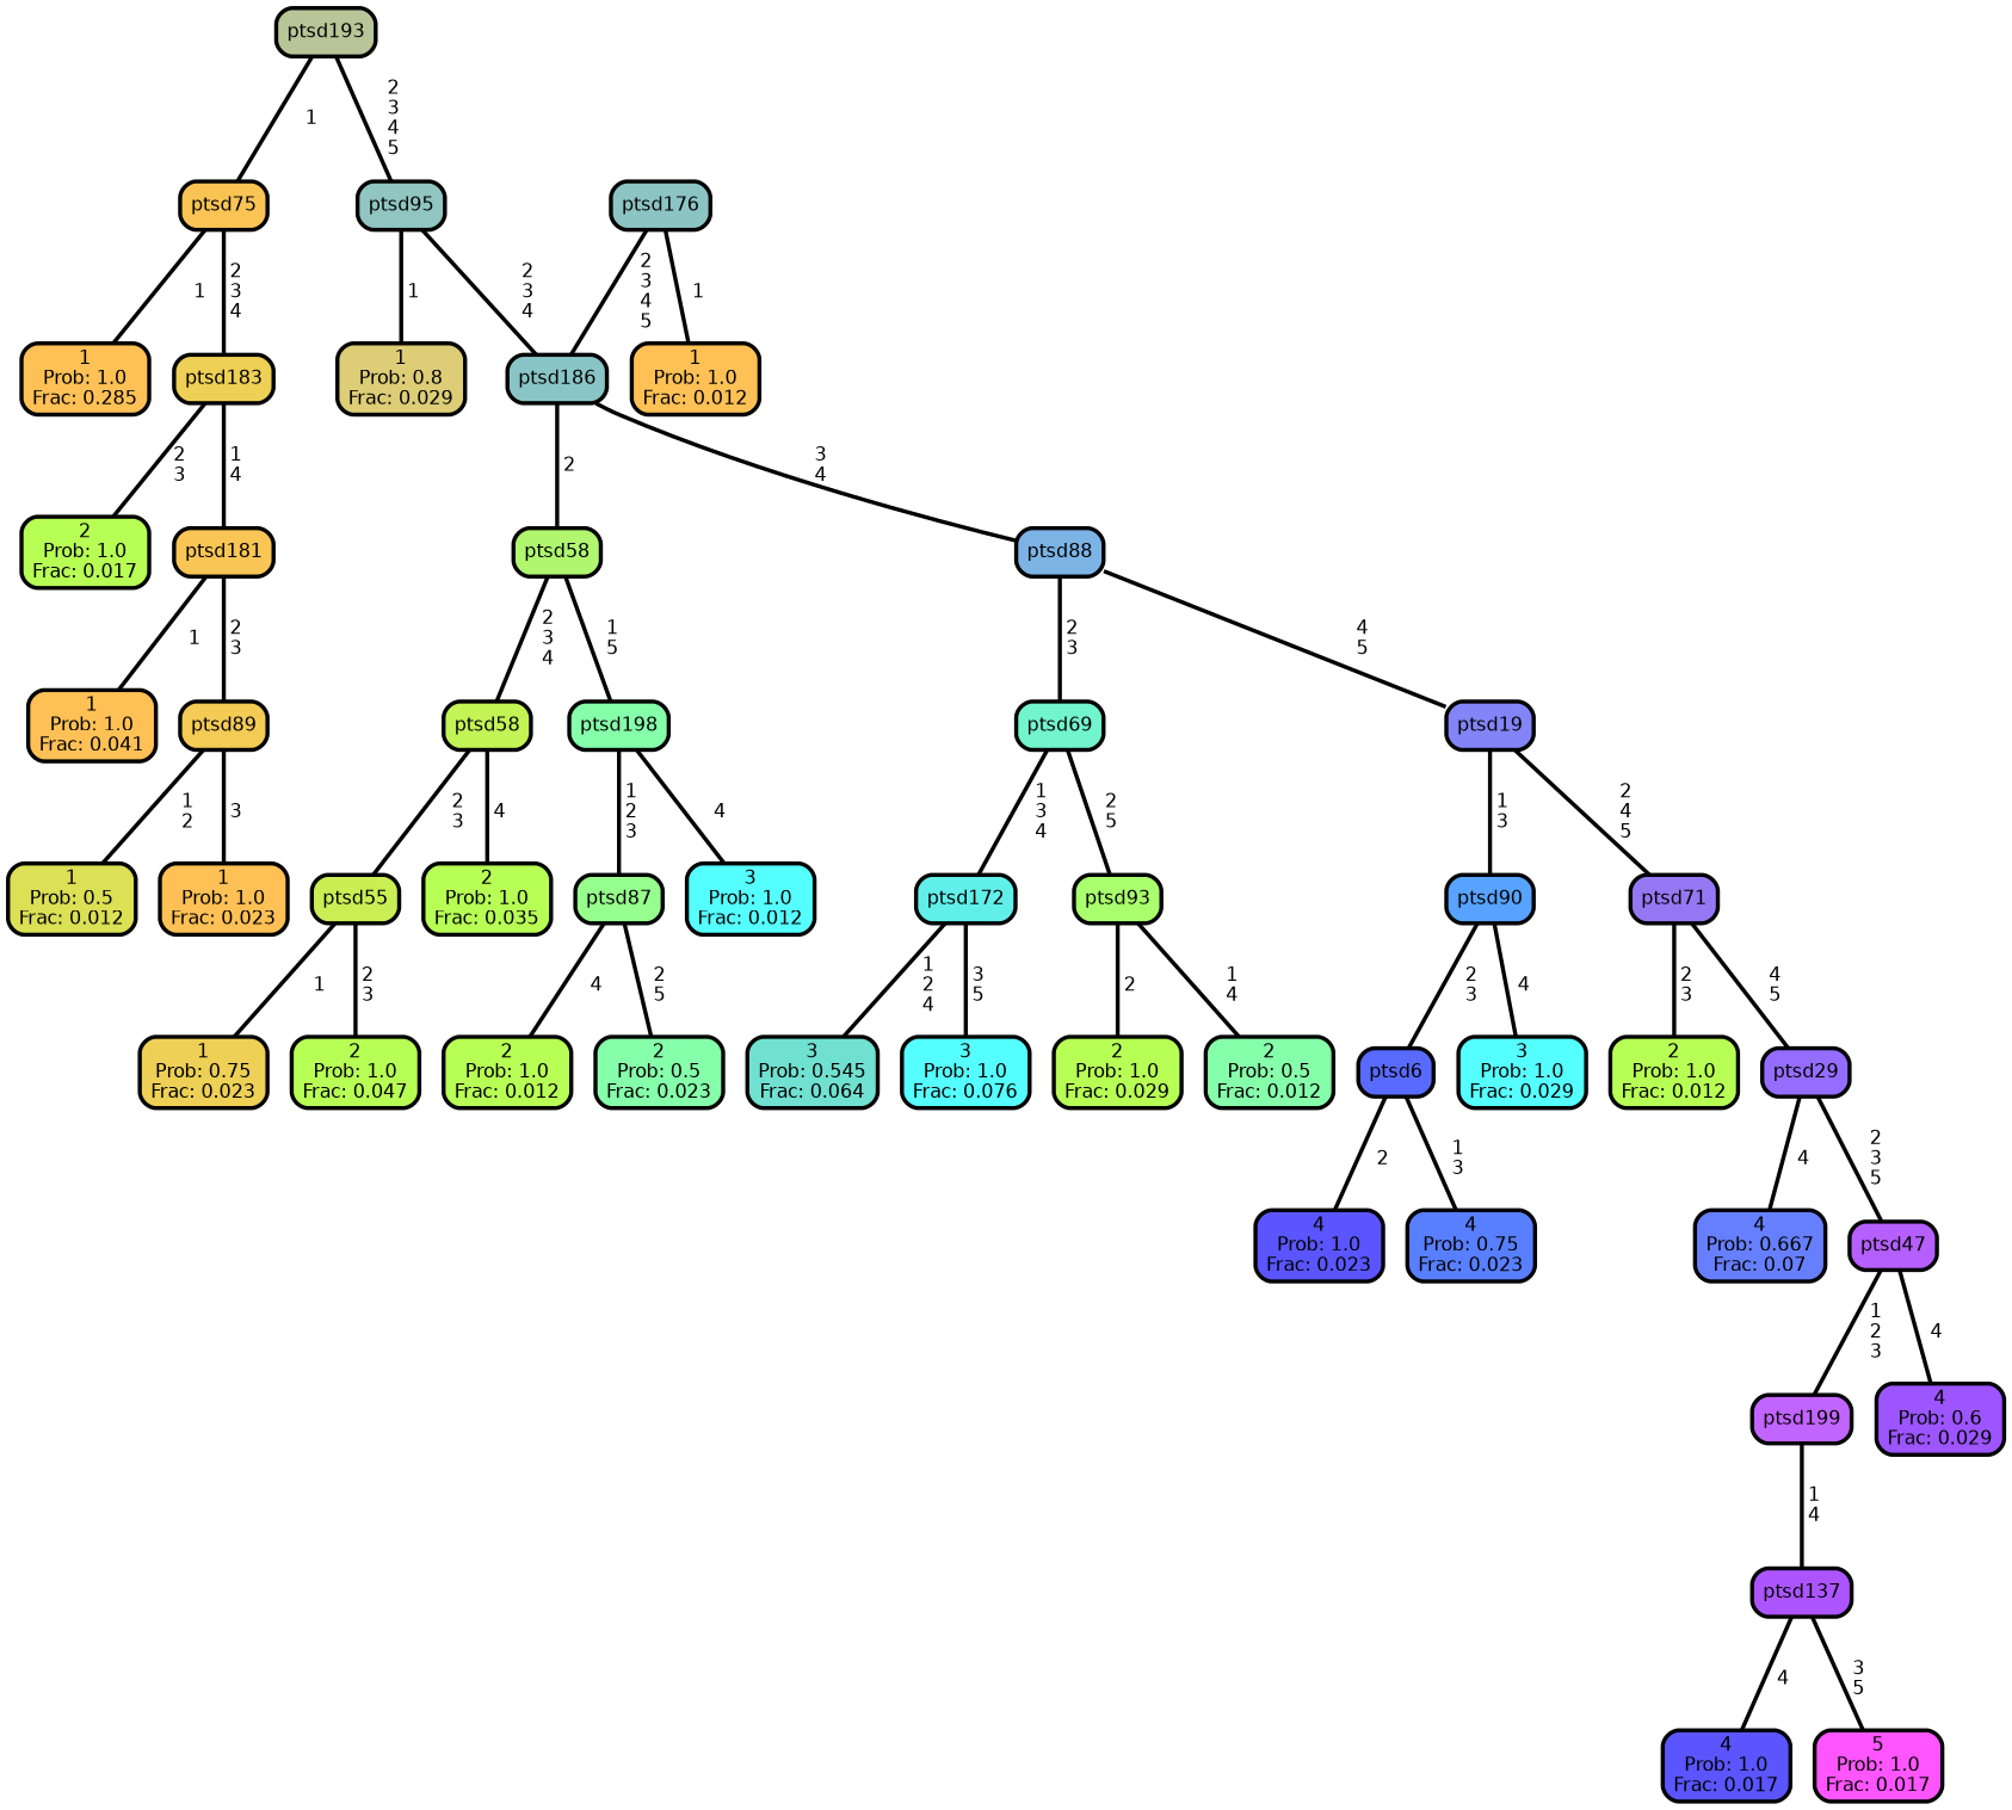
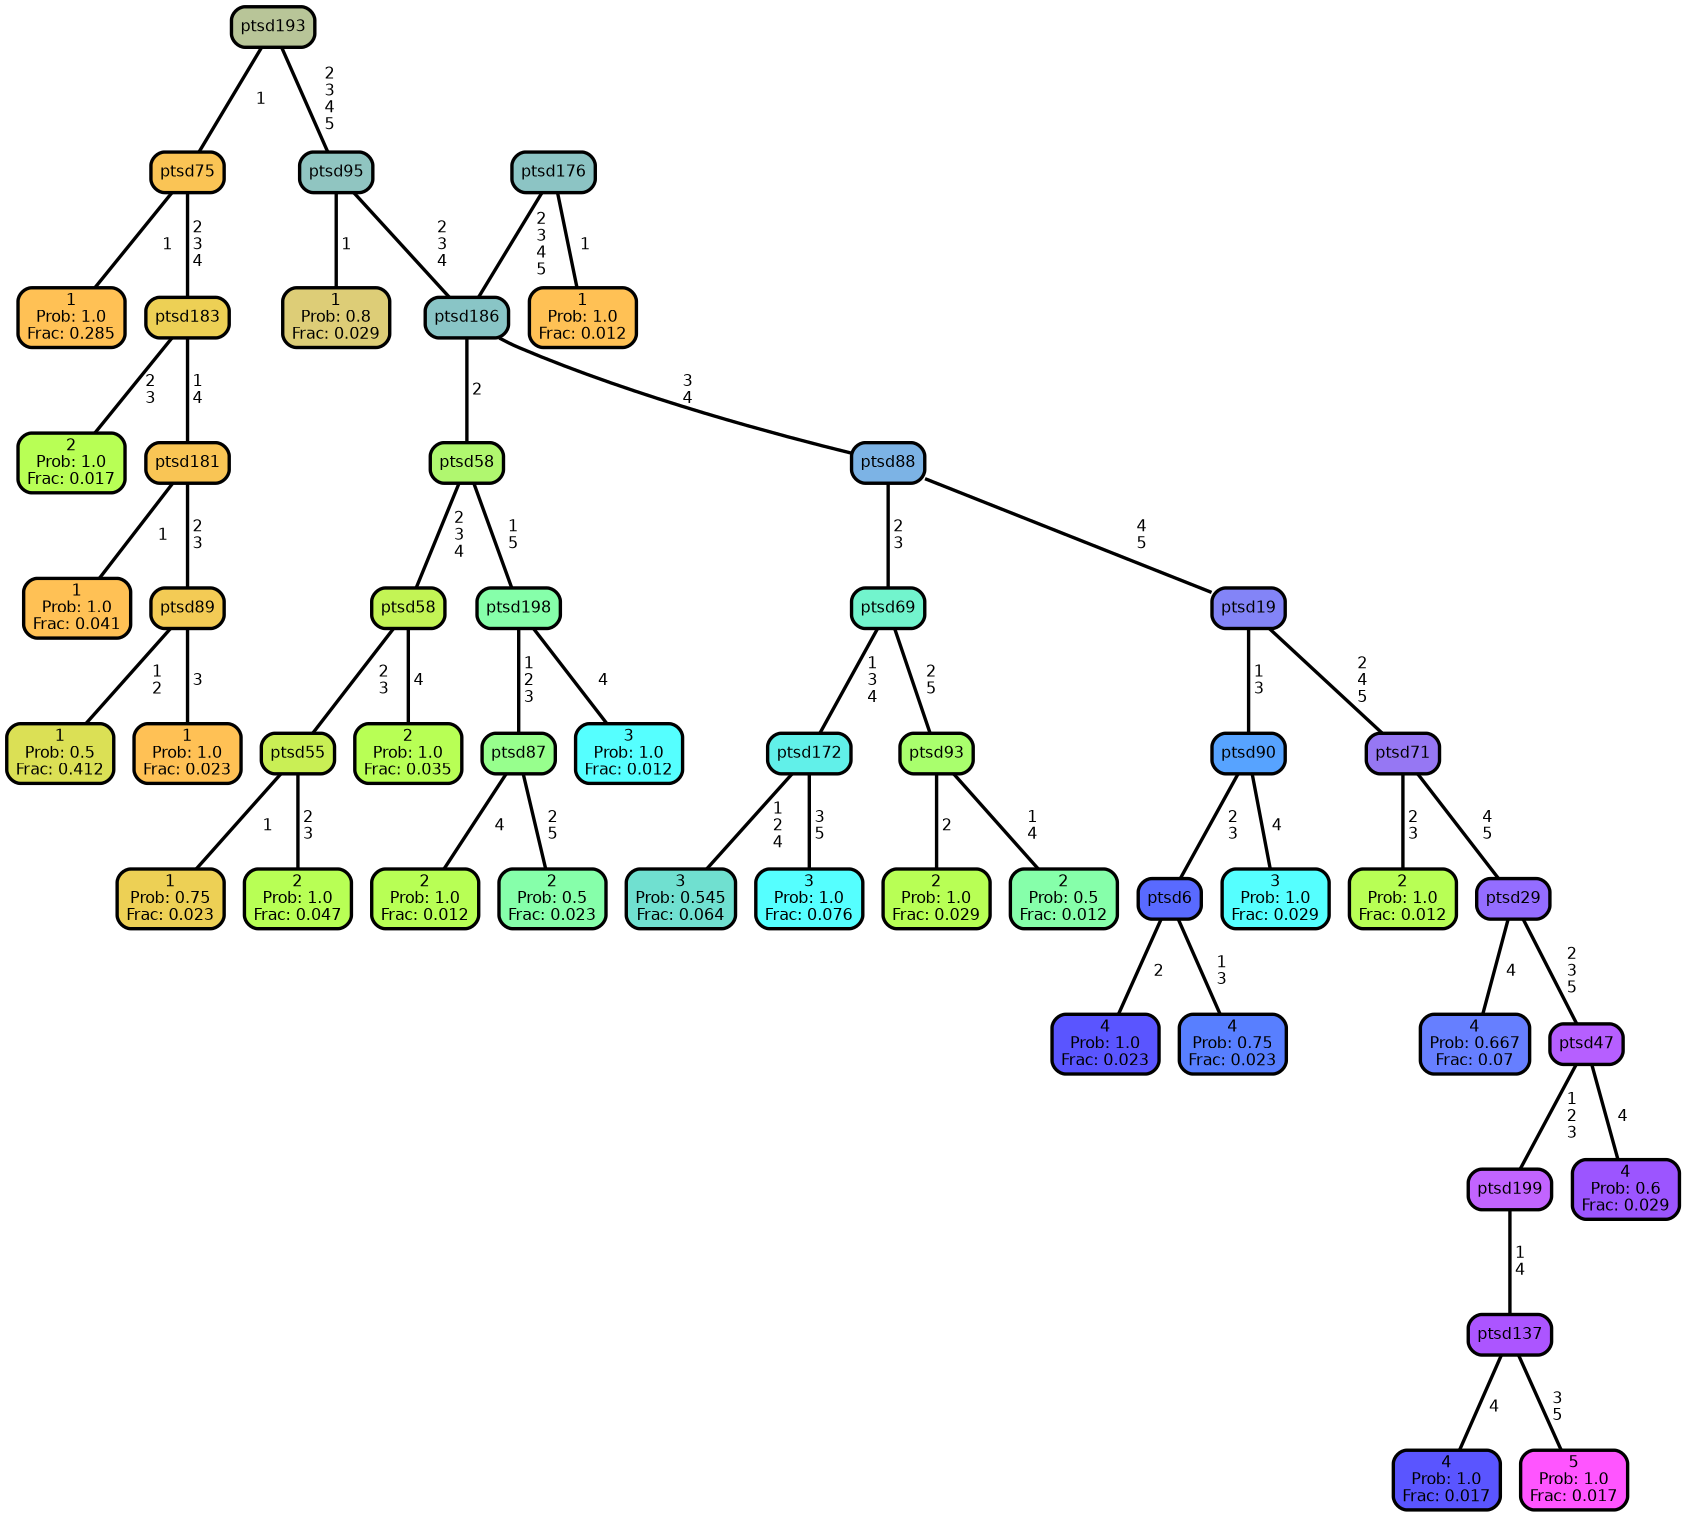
  graph {
    fontname="DejaVu Sans"
    ranksep="0 equally"
    splines=straight
    node [color=black fillcolor="#b8ff55" fontcolor=black fontname="DejaVu Sans" penwidth=3 shape=box style="filled, rounded"]
    edge [color=black fontname="DejaVu Sans" penwidth=3]
    n1 [fillcolor="#ffc155" label="1\nProb: 1.0\nFrac: 0.285"]
    n2 [fillcolor="#fac455" label=ptsd75]
    n3 [fillcolor="#edd055" label=ptsd183]
    n4 [label="2\nProb: 1.0\nFrac: 0.017"]
    n5 [fillcolor="#f9c555" label=ptsd181]
    n6 [fillcolor="#ffc155" label="1\nProb: 1.0\nFrac: 0.041"]
    n7 [fillcolor="#f3cb55" label=ptsd89]
-   n8 [fillcolor="#dbe055" label="1\nProb: 0.5\nFrac: 0.012"]
+   n8 [fillcolor="#dbe055" label="1\nProb: 0.5\nFrac: 0.412"]
    n9 [fillcolor="#ffc155" label="1\nProb: 1.0\nFrac: 0.023"]
    n10 [fillcolor="#b8c598" label=ptsd193]
    n11 [fillcolor="#90c5c1" label=ptsd95]
    n12 [fillcolor="#ddcd77" label="1\nProb: 0.8\nFrac: 0.029"]
    n13 [fillcolor="#89c5c6" label=ptsd186]
    n14 [fillcolor="#8cc4c4" label=ptsd176]
    n15 [fillcolor="#ffc155" label="1\nProb: 1.0\nFrac: 0.012"]
    n16 [fillcolor="#b0f76f" label=ptsd58]
    n17 [fillcolor="#7cb3e5" label=ptsd88]
    n18 [fillcolor="#edd055" label="1\nProb: 0.75\nFrac: 0.023"]
    n19 [fillcolor="#c9ef55" label=ptsd55]
    n20 [label="2\nProb: 1.0\nFrac: 0.047"]
    n21 [fillcolor="#c3f455" label=ptsd58]
    n22 [label="2\nProb: 1.0\nFrac: 0.035"]
    n23 [fillcolor="#86ffaa" label=ptsd198]
    n24 [fillcolor="#97ff8d" label=ptsd87]
    n25 [fillcolor="#55ffff" label="3\nProb: 1.0\nFrac: 0.012"]
    n26 [label="2\nProb: 1.0\nFrac: 0.012"]
    n27 [fillcolor="#86ffaa" label="2\nProb: 0.5\nFrac: 0.023"]
    n28 [fillcolor="#72f4cd" label=ptsd69]
    n29 [fillcolor="#8384f7" label=ptsd19]
    n30 [fillcolor="#70e0d0" label="3\nProb: 0.545\nFrac: 0.064"]
    n31 [fillcolor="#61f0e9" label=ptsd172]
    n32 [fillcolor="#55ffff" label="3\nProb: 1.0\nFrac: 0.076"]
    n33 [fillcolor="#a9ff6d" label=ptsd93]
    n34 [label="2\nProb: 1.0\nFrac: 0.029"]
    n35 [fillcolor="#86ffaa" label="2\nProb: 0.5\nFrac: 0.012"]
    n36 [fillcolor="#57a3ff" label=ptsd90]
    n37 [fillcolor="#9677f3" label=ptsd71]
    n38 [fillcolor="#5a55ff" label="4\nProb: 1.0\nFrac: 0.023"]
    n39 [fillcolor="#596aff" label=ptsd6]
    n40 [fillcolor="#587fff" label="4\nProb: 0.75\nFrac: 0.023"]
    n41 [fillcolor="#55ffff" label="3\nProb: 1.0\nFrac: 0.029"]
    n42 [label="2\nProb: 1.0\nFrac: 0.012"]
    n43 [fillcolor="#946dff" label=ptsd29]
    n44 [fillcolor="#667fff" label="4\nProb: 0.667\nFrac: 0.07"]
    n45 [fillcolor="#b65fff" label=ptsd47]
    n46 [fillcolor="#c264ff" label=ptsd199]
    n47 [fillcolor="#9c55ff" label="4\nProb: 0.6\nFrac: 0.029"]
    n48 [fillcolor="#5a55ff" label="4\nProb: 1.0\nFrac: 0.017"]
    n49 [fillcolor="#ac55ff" label=ptsd137]
    n50 [fillcolor="#ff55ff" label="5\nProb: 1.0\nFrac: 0.017"]
    subgraph sub_1 {
      rank=same
    }
    n2 -- n1 [label=" 1"]
    n2 -- n3 [label=" 2\n 3\n 4"]
    n3 -- n4 [label=" 2\n 3"]
    n3 -- n5 [label=" 1\n 4"]
    n5 -- n6 [label=" 1"]
    n5 -- n7 [label=" 2\n 3"]
    n7 -- n8 [label=" 1\n 2"]
    n7 -- n9 [label=" 3"]
    n10 -- n2 [label=" 1"]
    n10 -- n11 [label=" 2\n 3\n 4\n 5"]
    n11 -- n12 [label=" 1"]
    n11 -- n13 [label=" 2\n 3\n 4"]
    n13 -- n16 [label=" 2"]
    n13 -- n17 [label=" 3\n 4"]
    n14 -- n13 [label=" 2\n 3\n 4\n 5"]
    n14 -- n15 [label=" 1"]
    n16 -- n21 [label=" 2\n 3\n 4"]
    n16 -- n23 [label=" 1\n 5"]
    n17 -- n28 [label=" 2\n 3"]
    n17 -- n29 [label=" 4\n 5"]
    n19 -- n18 [label=" 1"]
    n19 -- n20 [label=" 2\n 3"]
    n21 -- n19 [label=" 2\n 3"]
    n21 -- n22 [label=" 4"]
    n23 -- n24 [label=" 1\n 2\n 3"]
    n23 -- n25 [label=" 4"]
    n24 -- n26 [label=" 4"]
    n24 -- n27 [label=" 2\n 5"]
    n28 -- n31 [label=" 1\n 3\n 4"]
    n28 -- n33 [label=" 2\n 5"]
    n29 -- n36 [label=" 1\n 3"]
    n29 -- n37 [label=" 2\n 4\n 5"]
    n31 -- n30 [label=" 1\n 2\n 4"]
    n31 -- n32 [label=" 3\n 5"]
    n33 -- n34 [label=" 2"]
    n33 -- n35 [label=" 1\n 4"]
    n36 -- n39 [label=" 2\n 3"]
    n36 -- n41 [label=" 4"]
    n37 -- n42 [label=" 2\n 3"]
    n37 -- n43 [label=" 4\n 5"]
    n39 -- n38 [label=" 2"]
    n39 -- n40 [label=" 1\n 3"]
    n43 -- n44 [label=" 4"]
    n43 -- n45 [label=" 2\n 3\n 5"]
    n45 -- n46 [label=" 1\n 2\n 3"]
    n45 -- n47 [label=" 4"]
    n46 -- n49 [label=" 1\n 4"]
    n49 -- n48 [label=" 4"]
    n49 -- n50 [label=" 3\n 5"]
  }
